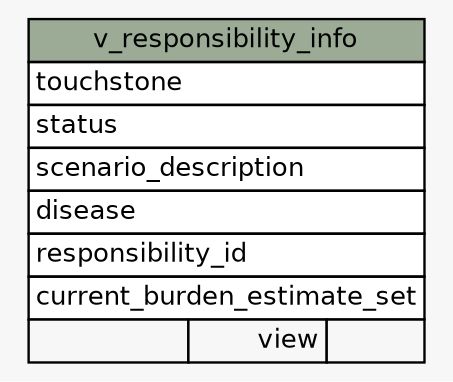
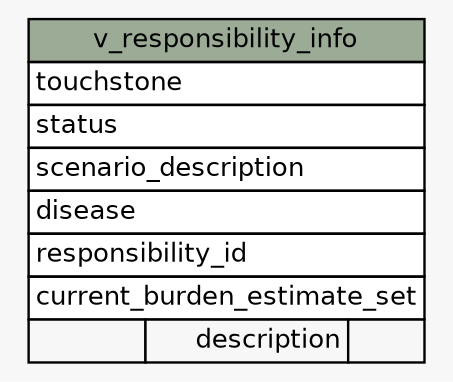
  digraph {
    bgcolor="#f7f7f7"
    fontname=Helvetica
    fontsize=11
    nodesep=0.18
    rankdir=RL
    ranksep=0.46
-   n1 [fontname=Helvetica fontsize=11 label=<     <TABLE BORDER="0" CELLBORDER="1" CELLSPACING="0" BGCOLOR="#ffffff">       <TR><TD COLSPAN="3" BGCOLOR="#9bab96" ALIGN="CENTER">v_responsibility_info</TD></TR>       <TR><TD PORT="touchstone" COLSPAN="3" ALIGN="LEFT">touchstone</TD></TR>       <TR><TD PORT="status" COLSPAN="3" ALIGN="LEFT">status</TD></TR>       <TR><TD PORT="scenario_description" COLSPAN="3" ALIGN="LEFT">scenario_description</TD></TR>       <TR><TD PORT="disease" COLSPAN="3" ALIGN="LEFT">disease</TD></TR>       <TR><TD PORT="responsibility_id" COLSPAN="3" ALIGN="LEFT">responsibility_id</TD></TR>       <TR><TD PORT="current_burden_estimate_set" COLSPAN="3" ALIGN="LEFT">current_burden_estimate_set</TD></TR>       <TR><TD ALIGN="LEFT" BGCOLOR="#f7f7f7">  </TD><TD ALIGN="RIGHT" BGCOLOR="#f7f7f7">view</TD><TD ALIGN="RIGHT" BGCOLOR="#f7f7f7">  </TD></TR>     </TABLE>> shape=plaintext]
+   n1 [fontname=Helvetica fontsize=11 label=<     <TABLE BORDER="0" CELLBORDER="1" CELLSPACING="0" BGCOLOR="#ffffff">       <TR><TD COLSPAN="3" BGCOLOR="#9bab96" ALIGN="CENTER">v_responsibility_info</TD></TR>       <TR><TD PORT="touchstone" COLSPAN="3" ALIGN="LEFT">touchstone</TD></TR>       <TR><TD PORT="status" COLSPAN="3" ALIGN="LEFT">status</TD></TR>       <TR><TD PORT="scenario_description" COLSPAN="3" ALIGN="LEFT">scenario_description</TD></TR>       <TR><TD PORT="disease" COLSPAN="3" ALIGN="LEFT">disease</TD></TR>       <TR><TD PORT="responsibility_id" COLSPAN="3" ALIGN="LEFT">responsibility_id</TD></TR>       <TR><TD PORT="current_burden_estimate_set" COLSPAN="3" ALIGN="LEFT">current_burden_estimate_set</TD></TR>       <TR><TD ALIGN="LEFT" BGCOLOR="#f7f7f7">  </TD><TD ALIGN="RIGHT" BGCOLOR="#f7f7f7">description</TD><TD ALIGN="RIGHT" BGCOLOR="#f7f7f7">  </TD></TR>     </TABLE>> shape=plaintext]
  }
